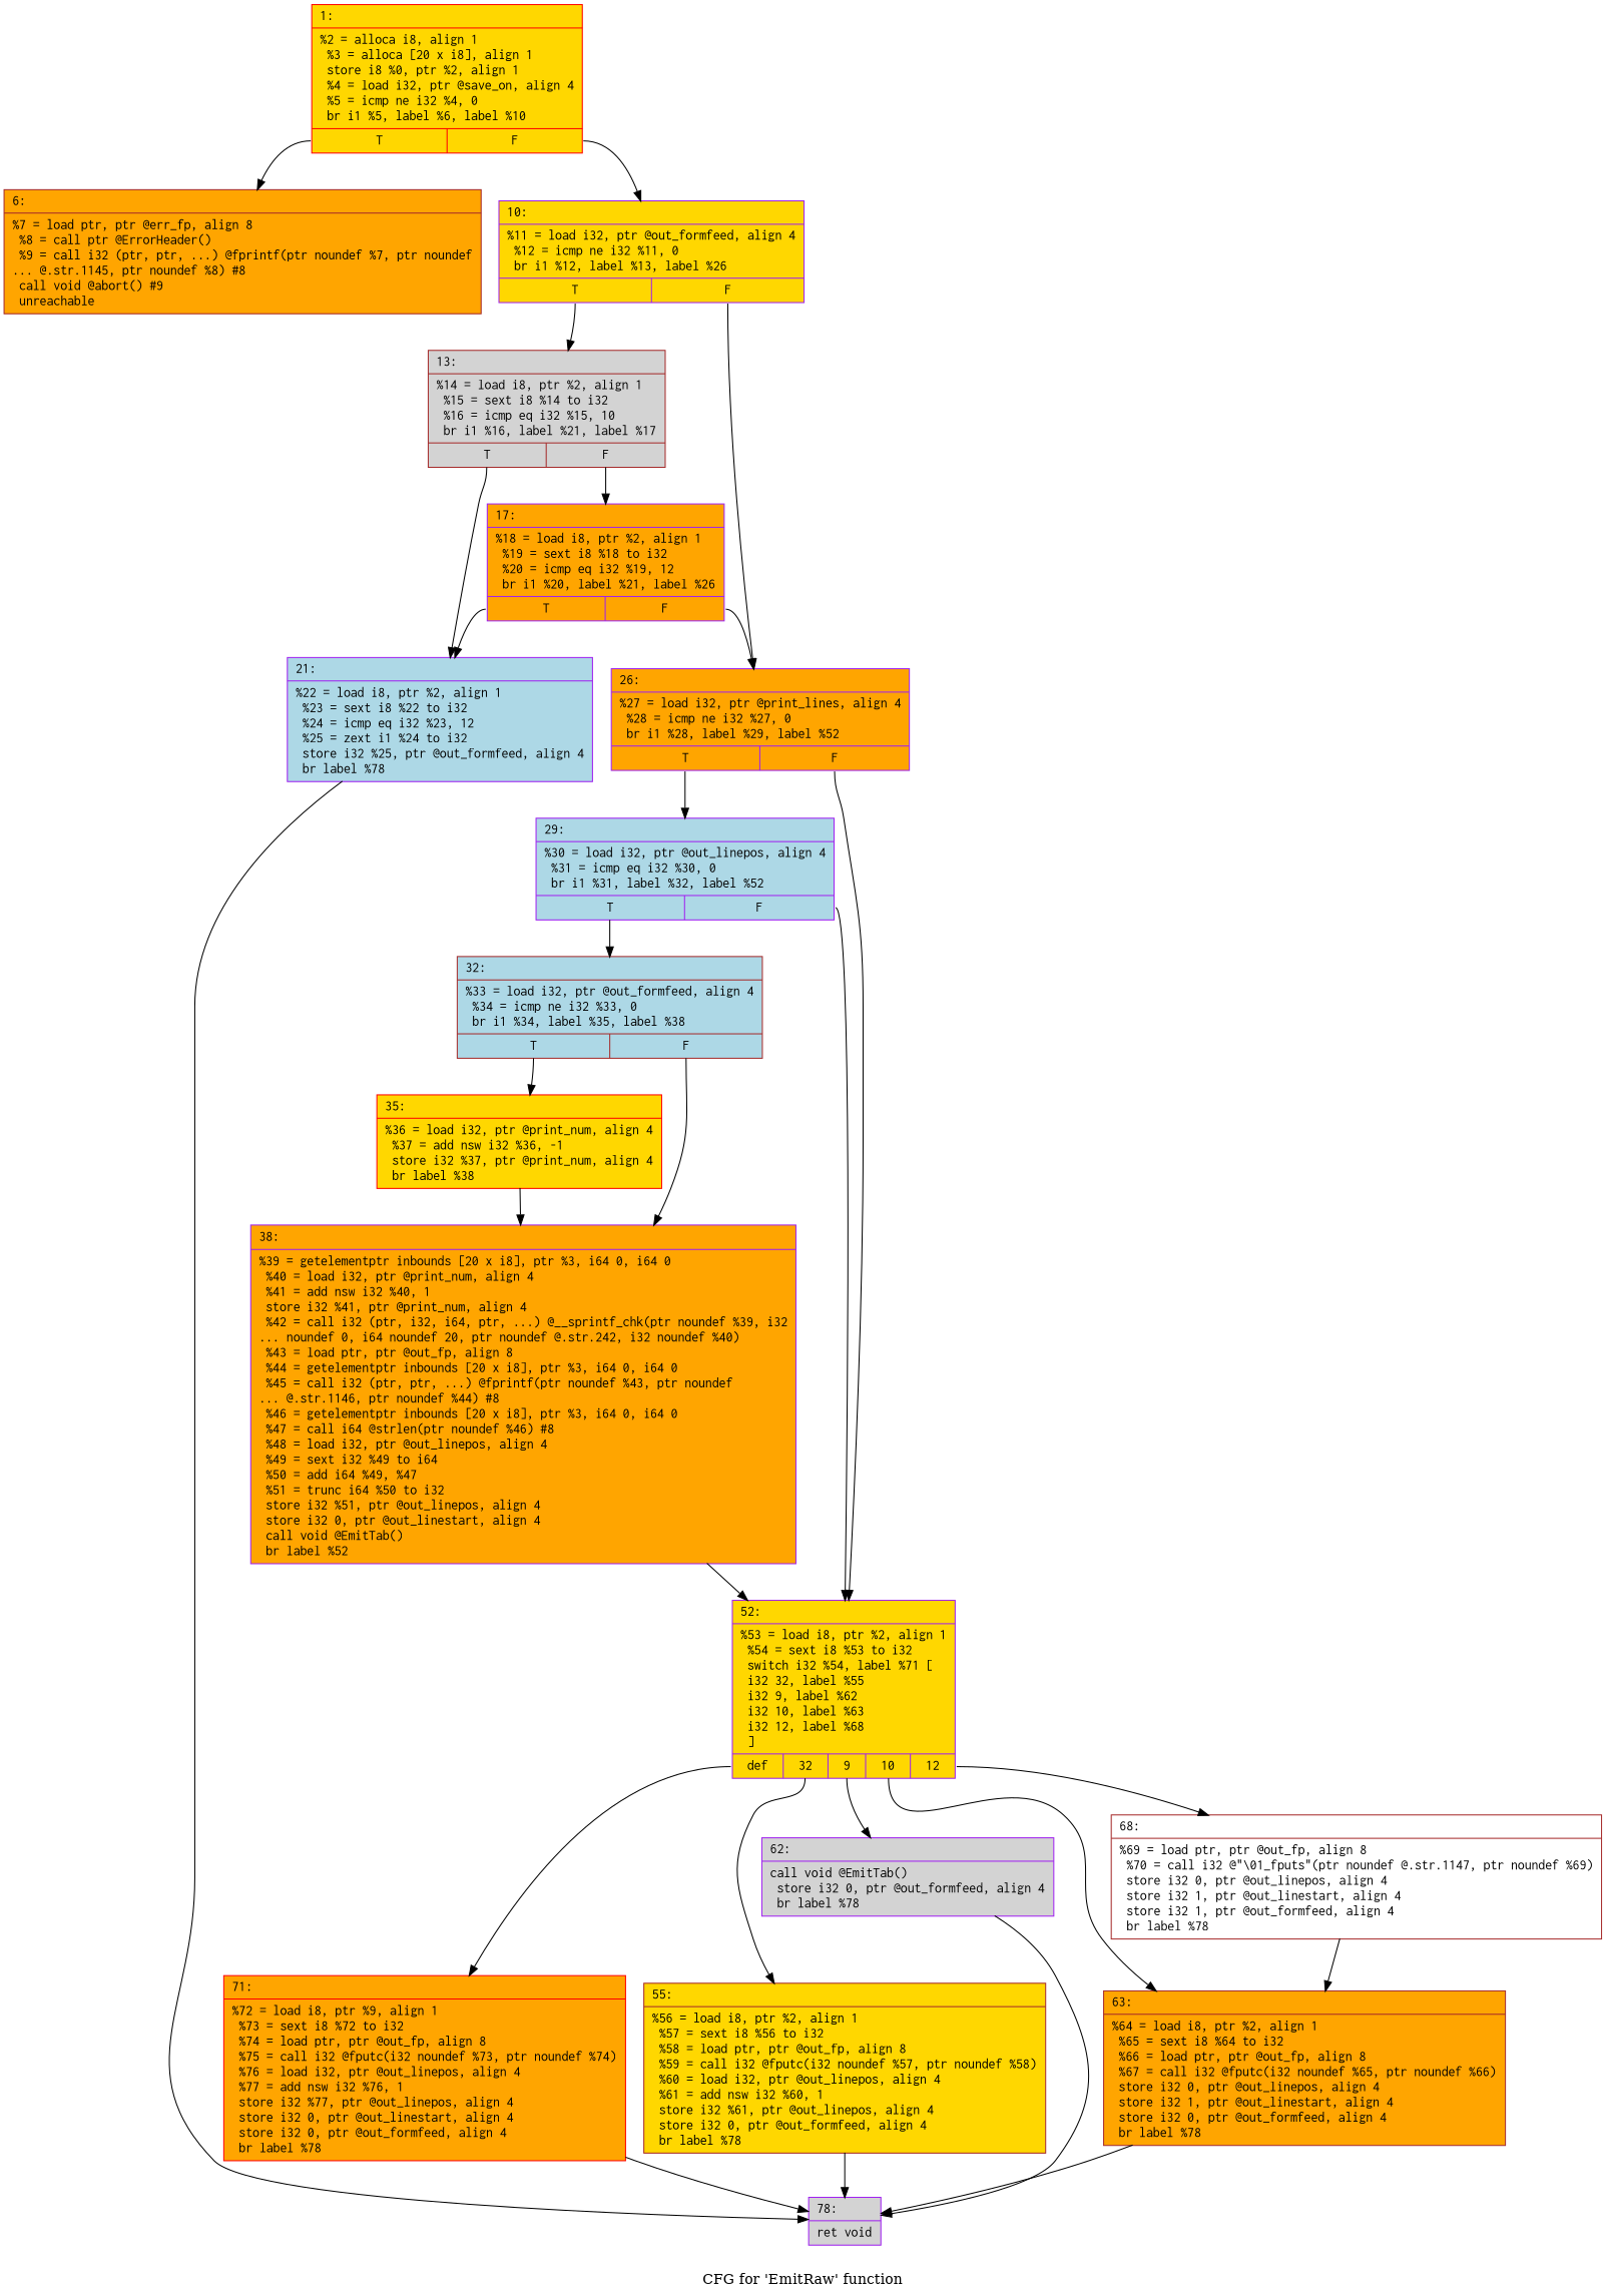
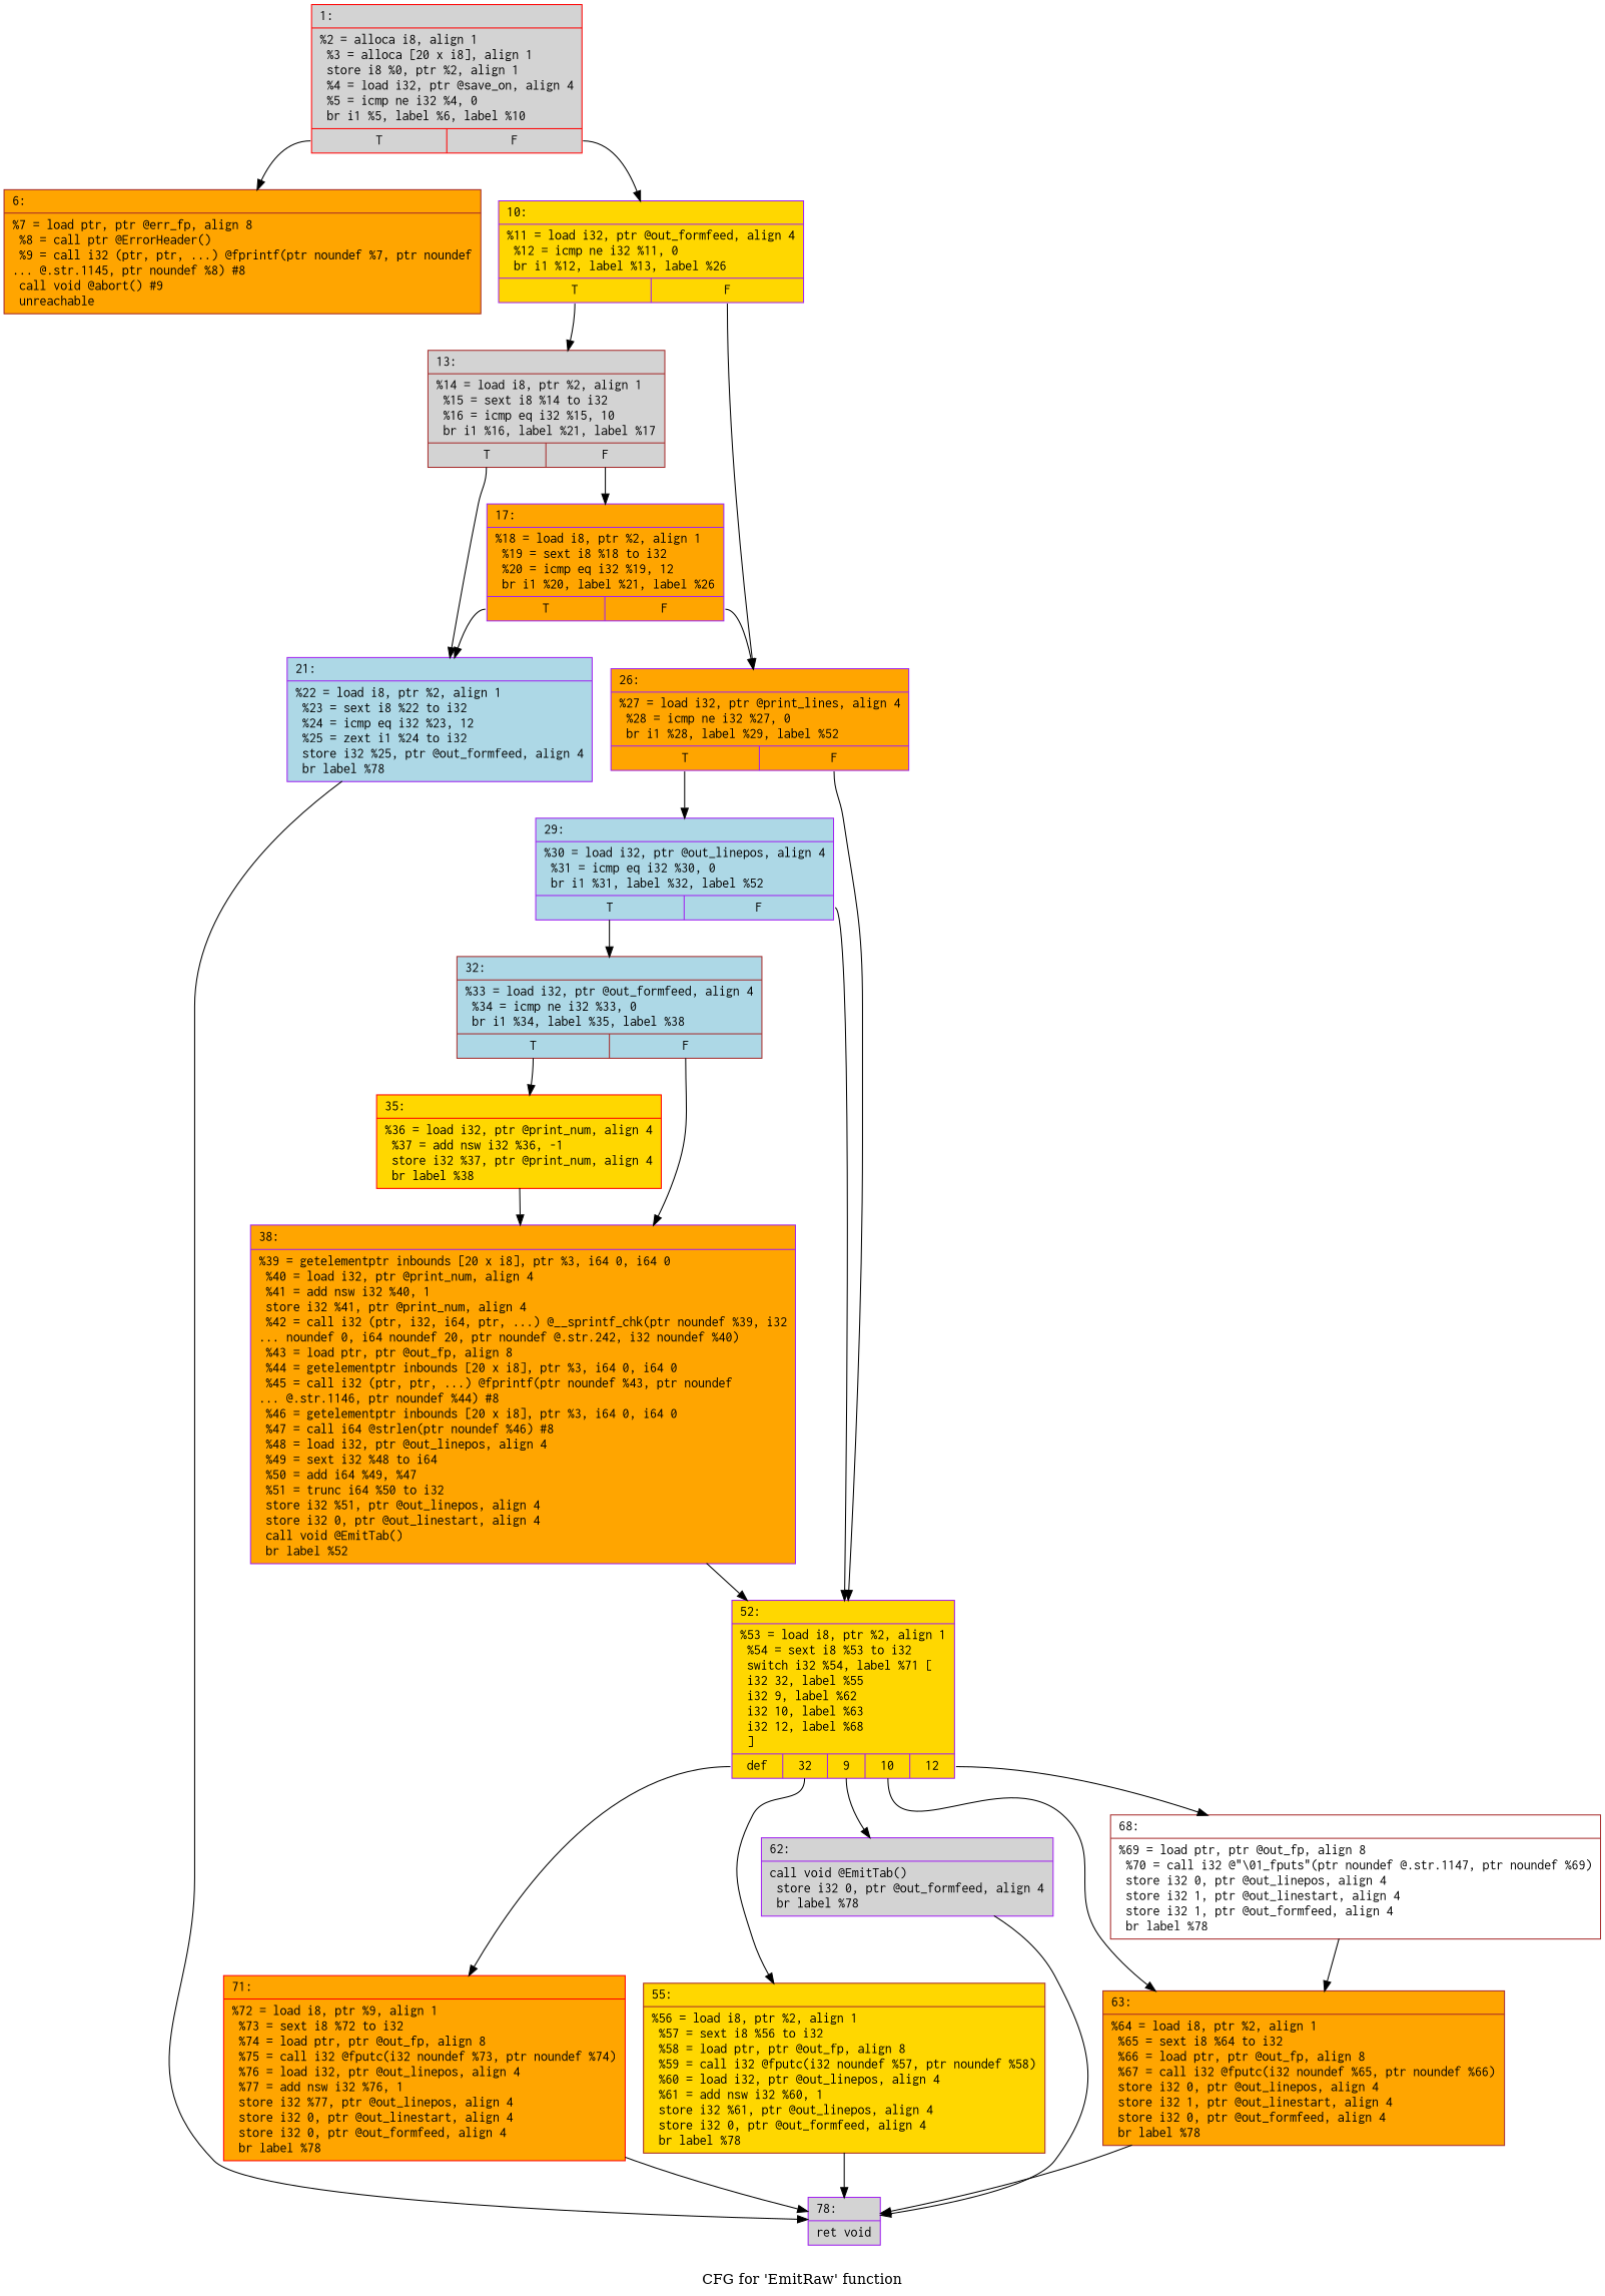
  digraph {
    label="CFG for 'EmitRaw' function"
    node [color=purple fillcolor=orange fontname=Courier shape=record style=filled]
-   n1 [color=red fillcolor=gold label="{1:\l|  %2 = alloca i8, align 1\l  %3 = alloca [20 x i8], align 1\l  store i8 %0, ptr %2, align 1\l  %4 = load i32, ptr @save_on, align 4\l  %5 = icmp ne i32 %4, 0\l  br i1 %5, label %6, label %10\l|{<s0>T|<s1>F}}"]
+   n1 [color=red fillcolor=lightgrey label="{1:\l|  %2 = alloca i8, align 1\l  %3 = alloca [20 x i8], align 1\l  store i8 %0, ptr %2, align 1\l  %4 = load i32, ptr @save_on, align 4\l  %5 = icmp ne i32 %4, 0\l  br i1 %5, label %6, label %10\l|{<s0>T|<s1>F}}"]
    n2 [color=brown label="{6:\l|  %7 = load ptr, ptr @err_fp, align 8\l  %8 = call ptr @ErrorHeader()\l  %9 = call i32 (ptr, ptr, ...) @fprintf(ptr noundef %7, ptr noundef\l... @.str.1145, ptr noundef %8) #8\l  call void @abort() #9\l  unreachable\l}"]
    n3 [fillcolor=gold label="{10:\l|  %11 = load i32, ptr @out_formfeed, align 4\l  %12 = icmp ne i32 %11, 0\l  br i1 %12, label %13, label %26\l|{<s0>T|<s1>F}}"]
    n4 [color=brown fillcolor=lightgrey label="{13:\l|  %14 = load i8, ptr %2, align 1\l  %15 = sext i8 %14 to i32\l  %16 = icmp eq i32 %15, 10\l  br i1 %16, label %21, label %17\l|{<s0>T|<s1>F}}"]
    n5 [label="{26:\l|  %27 = load i32, ptr @print_lines, align 4\l  %28 = icmp ne i32 %27, 0\l  br i1 %28, label %29, label %52\l|{<s0>T|<s1>F}}"]
    n6 [fillcolor=lightblue label="{21:\l|  %22 = load i8, ptr %2, align 1\l  %23 = sext i8 %22 to i32\l  %24 = icmp eq i32 %23, 12\l  %25 = zext i1 %24 to i32\l  store i32 %25, ptr @out_formfeed, align 4\l  br label %78\l}"]
    n7 [label="{17:\l|  %18 = load i8, ptr %2, align 1\l  %19 = sext i8 %18 to i32\l  %20 = icmp eq i32 %19, 12\l  br i1 %20, label %21, label %26\l|{<s0>T|<s1>F}}"]
    n8 [fillcolor=lightblue label="{29:\l|  %30 = load i32, ptr @out_linepos, align 4\l  %31 = icmp eq i32 %30, 0\l  br i1 %31, label %32, label %52\l|{<s0>T|<s1>F}}"]
    n9 [fillcolor=gold label="{52:\l|  %53 = load i8, ptr %2, align 1\l  %54 = sext i8 %53 to i32\l  switch i32 %54, label %71 [\l    i32 32, label %55\l    i32 9, label %62\l    i32 10, label %63\l    i32 12, label %68\l  ]\l|{<s0>def|<s1>32|<s2>9|<s3>10|<s4>12}}"]
    n10 [fillcolor=lightgrey label="{78:\l|  ret void\l}"]
    n11 [color=brown fillcolor=lightblue label="{32:\l|  %33 = load i32, ptr @out_formfeed, align 4\l  %34 = icmp ne i32 %33, 0\l  br i1 %34, label %35, label %38\l|{<s0>T|<s1>F}}"]
    n12 [color=red label="{71:\l|  %72 = load i8, ptr %9, align 1\l  %73 = sext i8 %72 to i32\l  %74 = load ptr, ptr @out_fp, align 8\l  %75 = call i32 @fputc(i32 noundef %73, ptr noundef %74)\l  %76 = load i32, ptr @out_linepos, align 4\l  %77 = add nsw i32 %76, 1\l  store i32 %77, ptr @out_linepos, align 4\l  store i32 0, ptr @out_linestart, align 4\l  store i32 0, ptr @out_formfeed, align 4\l  br label %78\l}"]
    n13 [color=brown fillcolor=gold label="{55:\l|  %56 = load i8, ptr %2, align 1\l  %57 = sext i8 %56 to i32\l  %58 = load ptr, ptr @out_fp, align 8\l  %59 = call i32 @fputc(i32 noundef %57, ptr noundef %58)\l  %60 = load i32, ptr @out_linepos, align 4\l  %61 = add nsw i32 %60, 1\l  store i32 %61, ptr @out_linepos, align 4\l  store i32 0, ptr @out_formfeed, align 4\l  br label %78\l}"]
    n14 [fillcolor=lightgrey label="{62:\l|  call void @EmitTab()\l  store i32 0, ptr @out_formfeed, align 4\l  br label %78\l}"]
    n15 [color=brown label="{63:\l|  %64 = load i8, ptr %2, align 1\l  %65 = sext i8 %64 to i32\l  %66 = load ptr, ptr @out_fp, align 8\l  %67 = call i32 @fputc(i32 noundef %65, ptr noundef %66)\l  store i32 0, ptr @out_linepos, align 4\l  store i32 1, ptr @out_linestart, align 4\l  store i32 0, ptr @out_formfeed, align 4\l  br label %78\l}"]
    n16 [color=brown fillcolor=white label="{68:\l|  %69 = load ptr, ptr @out_fp, align 8\l  %70 = call i32 @\"\\01_fputs\"(ptr noundef @.str.1147, ptr noundef %69)\l  store i32 0, ptr @out_linepos, align 4\l  store i32 1, ptr @out_linestart, align 4\l  store i32 1, ptr @out_formfeed, align 4\l  br label %78\l}"]
    n17 [color=red fillcolor=gold label="{35:\l|  %36 = load i32, ptr @print_num, align 4\l  %37 = add nsw i32 %36, -1\l  store i32 %37, ptr @print_num, align 4\l  br label %38\l}"]
-   n18 [label="{38:\l|  %39 = getelementptr inbounds [20 x i8], ptr %3, i64 0, i64 0\l  %40 = load i32, ptr @print_num, align 4\l  %41 = add nsw i32 %40, 1\l  store i32 %41, ptr @print_num, align 4\l  %42 = call i32 (ptr, i32, i64, ptr, ...) @__sprintf_chk(ptr noundef %39, i32\l... noundef 0, i64 noundef 20, ptr noundef @.str.242, i32 noundef %40)\l  %43 = load ptr, ptr @out_fp, align 8\l  %44 = getelementptr inbounds [20 x i8], ptr %3, i64 0, i64 0\l  %45 = call i32 (ptr, ptr, ...) @fprintf(ptr noundef %43, ptr noundef\l... @.str.1146, ptr noundef %44) #8\l  %46 = getelementptr inbounds [20 x i8], ptr %3, i64 0, i64 0\l  %47 = call i64 @strlen(ptr noundef %46) #8\l  %48 = load i32, ptr @out_linepos, align 4\l  %49 = sext i32 %49 to i64\l  %50 = add i64 %49, %47\l  %51 = trunc i64 %50 to i32\l  store i32 %51, ptr @out_linepos, align 4\l  store i32 0, ptr @out_linestart, align 4\l  call void @EmitTab()\l  br label %52\l}"]
+   n18 [label="{38:\l|  %39 = getelementptr inbounds [20 x i8], ptr %3, i64 0, i64 0\l  %40 = load i32, ptr @print_num, align 4\l  %41 = add nsw i32 %40, 1\l  store i32 %41, ptr @print_num, align 4\l  %42 = call i32 (ptr, i32, i64, ptr, ...) @__sprintf_chk(ptr noundef %39, i32\l... noundef 0, i64 noundef 20, ptr noundef @.str.242, i32 noundef %40)\l  %43 = load ptr, ptr @out_fp, align 8\l  %44 = getelementptr inbounds [20 x i8], ptr %3, i64 0, i64 0\l  %45 = call i32 (ptr, ptr, ...) @fprintf(ptr noundef %43, ptr noundef\l... @.str.1146, ptr noundef %44) #8\l  %46 = getelementptr inbounds [20 x i8], ptr %3, i64 0, i64 0\l  %47 = call i64 @strlen(ptr noundef %46) #8\l  %48 = load i32, ptr @out_linepos, align 4\l  %49 = sext i32 %48 to i64\l  %50 = add i64 %49, %47\l  %51 = trunc i64 %50 to i32\l  store i32 %51, ptr @out_linepos, align 4\l  store i32 0, ptr @out_linestart, align 4\l  call void @EmitTab()\l  br label %52\l}"]
    n1 -> n2 [tailport=s0]
    n1 -> n3 [tailport=s1]
    n3 -> n4 [tailport=s0]
    n3 -> n5 [tailport=s1]
    n4 -> n6 [tailport=s0]
    n4 -> n7 [tailport=s1]
    n5 -> n8 [tailport=s0]
    n5 -> n9 [tailport=s1]
    n6 -> n10
    n7 -> n5 [tailport=s1]
    n7 -> n6 [tailport=s0]
    n8 -> n9 [tailport=s1]
    n8 -> n11 [tailport=s0]
    n9 -> n12 [tailport=s0]
    n9 -> n13 [tailport=s1]
    n9 -> n14 [tailport=s2]
    n9 -> n15 [tailport=s3]
    n9 -> n16 [tailport=s4]
    n11 -> n17 [tailport=s0]
    n11 -> n18 [tailport=s1]
    n12 -> n10
    n13 -> n10
    n14 -> n10
    n15 -> n10
    n16 -> n15
    n17 -> n18
    n18 -> n9
  }
